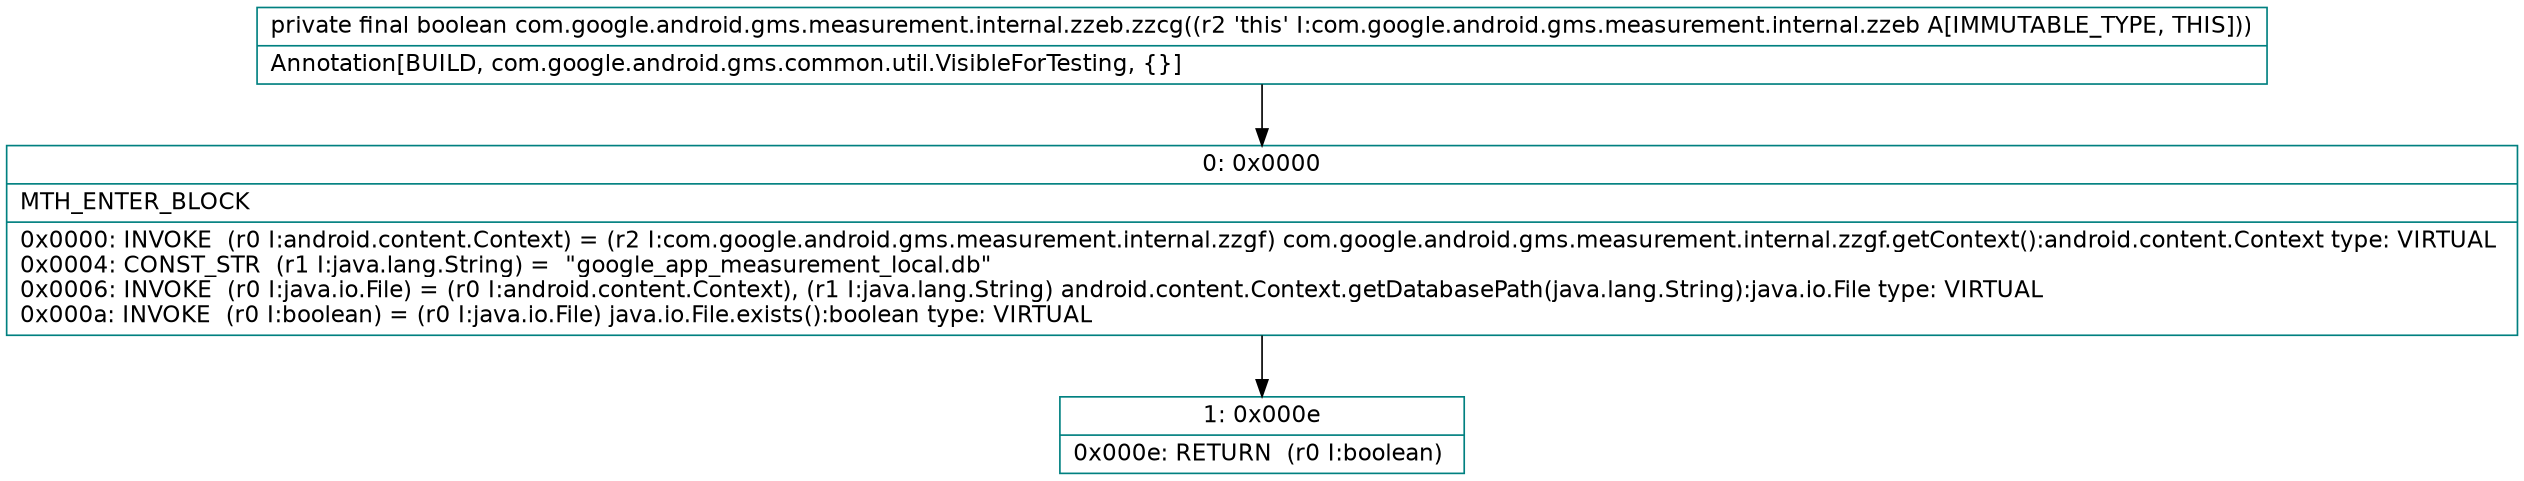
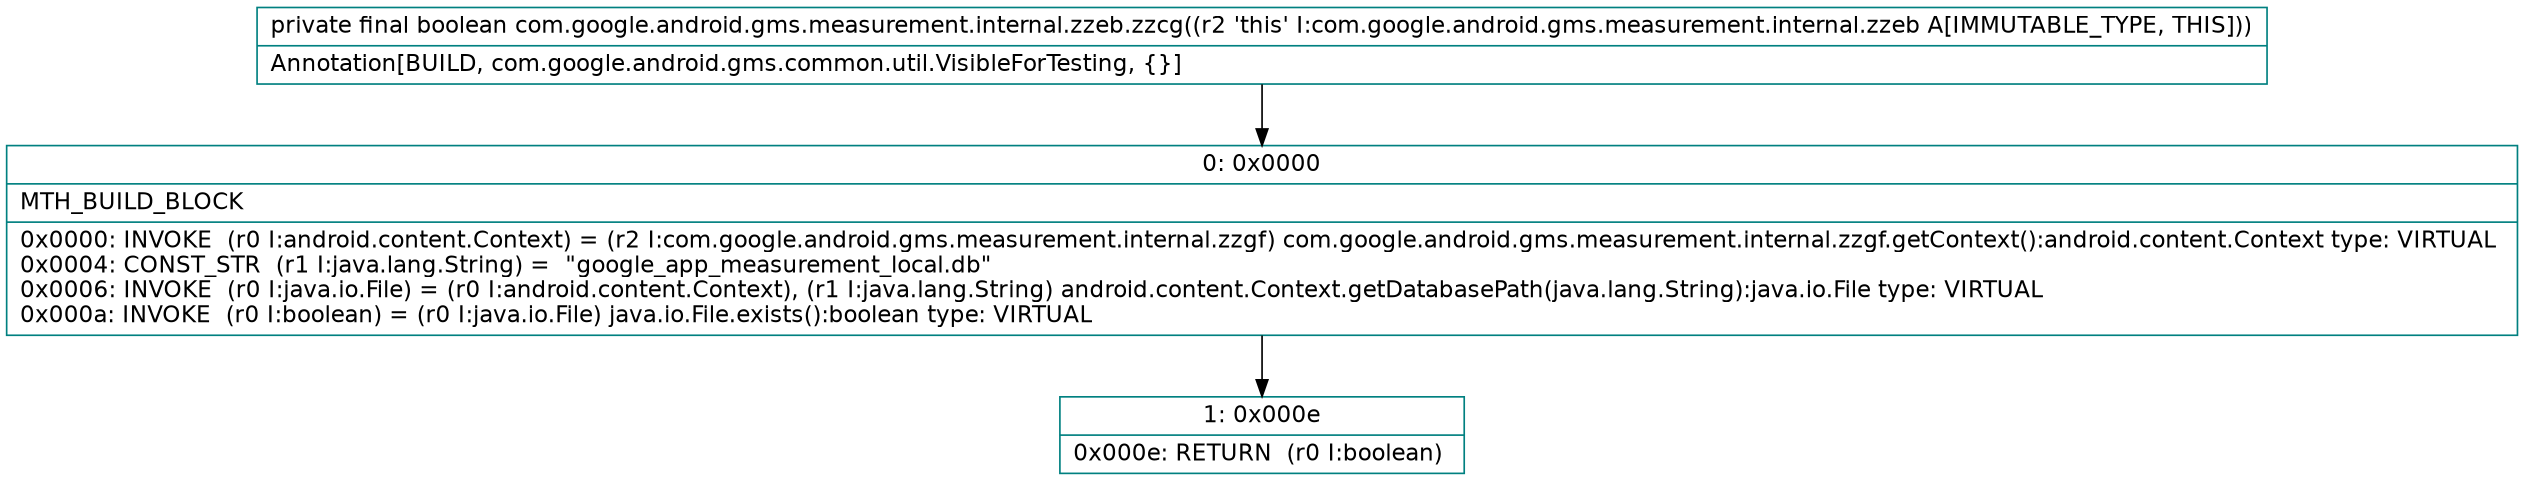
  digraph {
    fontname="DejaVu Sans"
    node [shape=record color=teal fontname="DejaVu Sans"]
    edge [fontname="DejaVu Sans"]
-   n1 [label="{0\:\ 0x0000|MTH_ENTER_BLOCK\l|0x0000: INVOKE  (r0 I:android.content.Context) = (r2 I:com.google.android.gms.measurement.internal.zzgf) com.google.android.gms.measurement.internal.zzgf.getContext():android.content.Context type: VIRTUAL \l0x0004: CONST_STR  (r1 I:java.lang.String) =  \"google_app_measurement_local.db\" \l0x0006: INVOKE  (r0 I:java.io.File) = (r0 I:android.content.Context), (r1 I:java.lang.String) android.content.Context.getDatabasePath(java.lang.String):java.io.File type: VIRTUAL \l0x000a: INVOKE  (r0 I:boolean) = (r0 I:java.io.File) java.io.File.exists():boolean type: VIRTUAL \l}"]
+   n1 [label="{0\:\ 0x0000|MTH_BUILD_BLOCK\l|0x0000: INVOKE  (r0 I:android.content.Context) = (r2 I:com.google.android.gms.measurement.internal.zzgf) com.google.android.gms.measurement.internal.zzgf.getContext():android.content.Context type: VIRTUAL \l0x0004: CONST_STR  (r1 I:java.lang.String) =  \"google_app_measurement_local.db\" \l0x0006: INVOKE  (r0 I:java.io.File) = (r0 I:android.content.Context), (r1 I:java.lang.String) android.content.Context.getDatabasePath(java.lang.String):java.io.File type: VIRTUAL \l0x000a: INVOKE  (r0 I:boolean) = (r0 I:java.io.File) java.io.File.exists():boolean type: VIRTUAL \l}"]
    n2 [label="{1\:\ 0x000e|0x000e: RETURN  (r0 I:boolean) \l}"]
    n3 [label="{private final boolean com.google.android.gms.measurement.internal.zzeb.zzcg((r2 'this' I:com.google.android.gms.measurement.internal.zzeb A[IMMUTABLE_TYPE, THIS]))  | Annotation[BUILD, com.google.android.gms.common.util.VisibleForTesting, \{\}]\l}"]
    n1 -> n2
    n3 -> n1
  }
